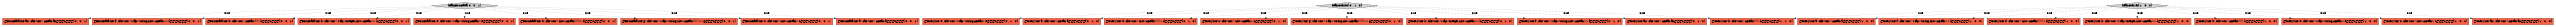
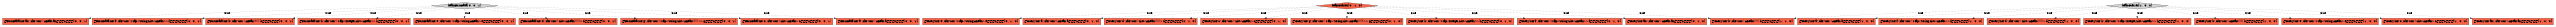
  digraph {
    node [fillcolor=tomato shape=box style=filled]
    edge [style=dotted]
    n1 [label="@FormData(n=\"an\",cf=\"uon\") ABean an@@@2@@@['0', '0', '1']"]
    n2 [label="@Query(n=\"g\",cf=\"uon\") Map<String,List<ABean((((((>> g@@@2@@@['0', '1', '0']"]
    n3 [label="@Query(n=\"a\",cf=\"uon\") ABean a@@@2@@@['1', '0', '0']"]
    n4 [label="@Query(n=\"f\",cf=\"uon\") Map<String,List<ABean>> f@@@2@@@['1', '0', '0']"]
    n5 [label="@Query(n=\"d\",cf=\"uon\") List<ABean((((((> d@@@2@@@['1', '0', '0']"]
    n6 [label="@Query(n=\"h\",cf=\"uon\") Map<Integer,List<ABean>> h@@@2@@@['0', '1', '0']"]
    n7 [label="@FormData(n=\"f\",cf=\"uon\") Map<String,List<ABean>> f@@@2@@@['0', '0', '1']"]
    n8 [label="@FormData(n=\"b\",cf=\"uon\") ABean(((((( b@@@2@@@['0', '0', '1']"]
    n9 [label="@Query(n=\"e\",cf=\"uon\") Map<String,ABean> e@@@2@@@['0', '1', '0']"]
    n10 [label="@Query(n=\"a\",cf=\"uon\") ABean a@@@2@@@['0', '1', '0']"]
    n11 [label="@Query(n=\"h\",cf=\"uon\") Map<Integer,List<ABean>> h@@@2@@@['1', '0', '0']"]
    n12 [label="@Query(n=\"b\",cf=\"uon\") ABean(((((( b@@@2@@@['1', '0', '0']"]
    n13 [label="@Query(n=\"e\",cf=\"uon\") Map<String,ABean> e@@@2@@@['1', '0', '0']"]
    n14 [label="@FormData(n=\"h\",cf=\"uon\") Map<Integer,List<ABean>> h@@@2@@@['0', '0', '1']"]
    n15 [label="@FormData(n=\"e\",cf=\"uon\") Map<String,ABean> e@@@2@@@['0', '0', '1']"]
    n16 [label="@Query(n=\"d\",cf=\"uon\") List<ABean((((((> d@@@2@@@['0', '1', '0']"]
    n17 [label="@Query(n=\"c\",cf=\"uon\") List<ABean> c@@@2@@@['1', '0', '0']"]
    n18 [label="@FormData(n=\"d\",cf=\"uon\") List<ABean((((((> d@@@2@@@['0', '0', '1']"]
    n19 [label="@Query(n=\"c\",cf=\"uon\") List<ABean> c@@@2@@@['0', '1', '0']"]
    n20 [label="@Query(n=\"an\",cf=\"uon\") ABean an@@@2@@@['1', '0', '0']"]
    n21 [label="@FormData(n=\"g\",cf=\"uon\") Map<String,List<ABean((((((>> g@@@2@@@['0', '0', '1']"]
    n22 [fillcolor=lightgray label="beanFormData['0', '0', '1']" shape=diamond]
    n23 [label="@FormData(n=\"c\",cf=\"uon\") List<ABean> c@@@2@@@['0', '0', '1']"]
    n24 [label="@FormData(n=\"a\",cf=\"uon\") ABean a@@@2@@@['0', '0', '1']"]
-   n25 [fillcolor=lightgray label="beanQueries['0', '1', '0']" shape=diamond]
+   n25 [label="beanQueries['0', '1', '0']" shape=diamond]
    n26 [label="@Query(n=\"b\",cf=\"uon\") ABean(((((( b@@@2@@@['1', '1', '0']"]
    n27 [label="@Query(n=\"f\",cf=\"uon\") Map<String,List<ABean>> f@@@2@@@['0', '1', '0']"]
    n28 [label="@Query(n=\"an\",cf=\"uon\") ABean an@@@2@@@['0', '1', '0']"]
    n29 [fillcolor=lightgray label="beanQueries['1', '0', '0']" shape=diamond]
    n22 -> n1 [label=true]
    n22 -> n7 [label=true]
    n22 -> n8 [label=true]
    n22 -> n14 [label=true]
    n22 -> n15 [label=true]
    n22 -> n18 [label=true]
    n22 -> n21 [label=true]
    n22 -> n23 [label=true]
    n22 -> n24 [label=true]
    n25 -> n2 [label=true]
    n25 -> n6 [label=true]
    n25 -> n9 [label=true]
    n25 -> n10 [label=true]
    n25 -> n16 [label=true]
    n25 -> n19 [label=true]
    n25 -> n26 [label=true]
    n25 -> n27 [label=true]
    n25 -> n28 [label=true]
    n29 -> n3 [label=true]
    n29 -> n4 [label=true]
    n29 -> n5 [label=true]
    n29 -> n11 [label=true]
    n29 -> n12 [label=true]
    n29 -> n13 [label=true]
    n29 -> n17 [label=true]
    n29 -> n20 [label=true]
    n29 -> n26 [label=true]
  }
